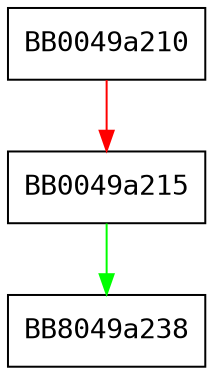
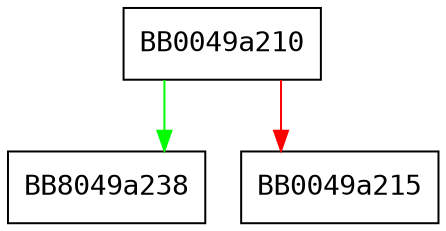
  digraph {
    fontname="DejaVu Sans Mono"
    splines=ortho
    node [fontname="DejaVu Sans Mono" shape=box]
    edge [fontname="DejaVu Sans Mono"]
    n1 [label=BB8049a238]
    BB0049a210
    BB0049a215
-   BB0049a215 -> n1 [color=green]
+   BB0049a210 -> n1 [color=green]
    BB0049a210 -> BB0049a215 [color=red]
  }
